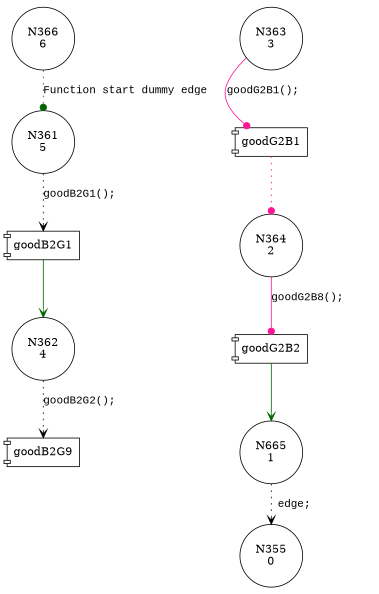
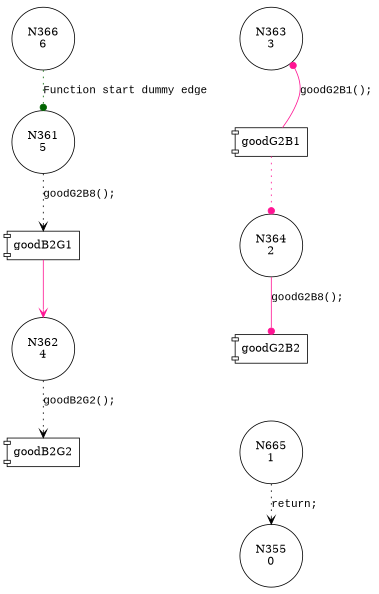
  digraph {
    node [shape=circle]
    edge [arrowhead=vee color=black fontname="Courier New" style=dotted]
    n1 [label="N361\n5"]
    n2 [label=goodB2G1 shape=component]
    n3 [label="N362\n4"]
-   n4 [label=goodB2G9 shape=component]
+   n4 [label=goodB2G2 shape=component]
    n5 [label="N363\n3"]
    n6 [label=goodG2B1 shape=component]
    n7 [label="N364\n2"]
    n8 [label=goodG2B2 shape=component]
    n9 [label="N665\n1"]
    n10 [label="N355\n0"]
    n11 [label="N366\n6"]
-   n1 -> n2 [label="goodB2G1();"]
-   n2 -> n3 [color=darkgreen style=solid]
+   n1 -> n2 [label="goodG2B8();"]
+   n2 -> n3 [color=deeppink style=solid]
    n3 -> n4 [label="goodB2G2();"]
-   n5 -> n6 [arrowhead=dot color=deeppink label="goodG2B1();" style=solid]
+   n6 -> n5 [arrowhead=dot color=deeppink label="goodG2B1();" style=solid]
    n6 -> n7 [arrowhead=dot color=deeppink]
    n7 -> n8 [arrowhead=dot color=deeppink label="goodG2B8();" style=solid]
-   n8 -> n9 [color=darkgreen style=solid]
-   n9 -> n10 [label="edge;"]
+   n9 -> n10 [label="return;"]
    n11 -> n1 [arrowhead=dot color=darkgreen label="Function start dummy edge"]
  }
